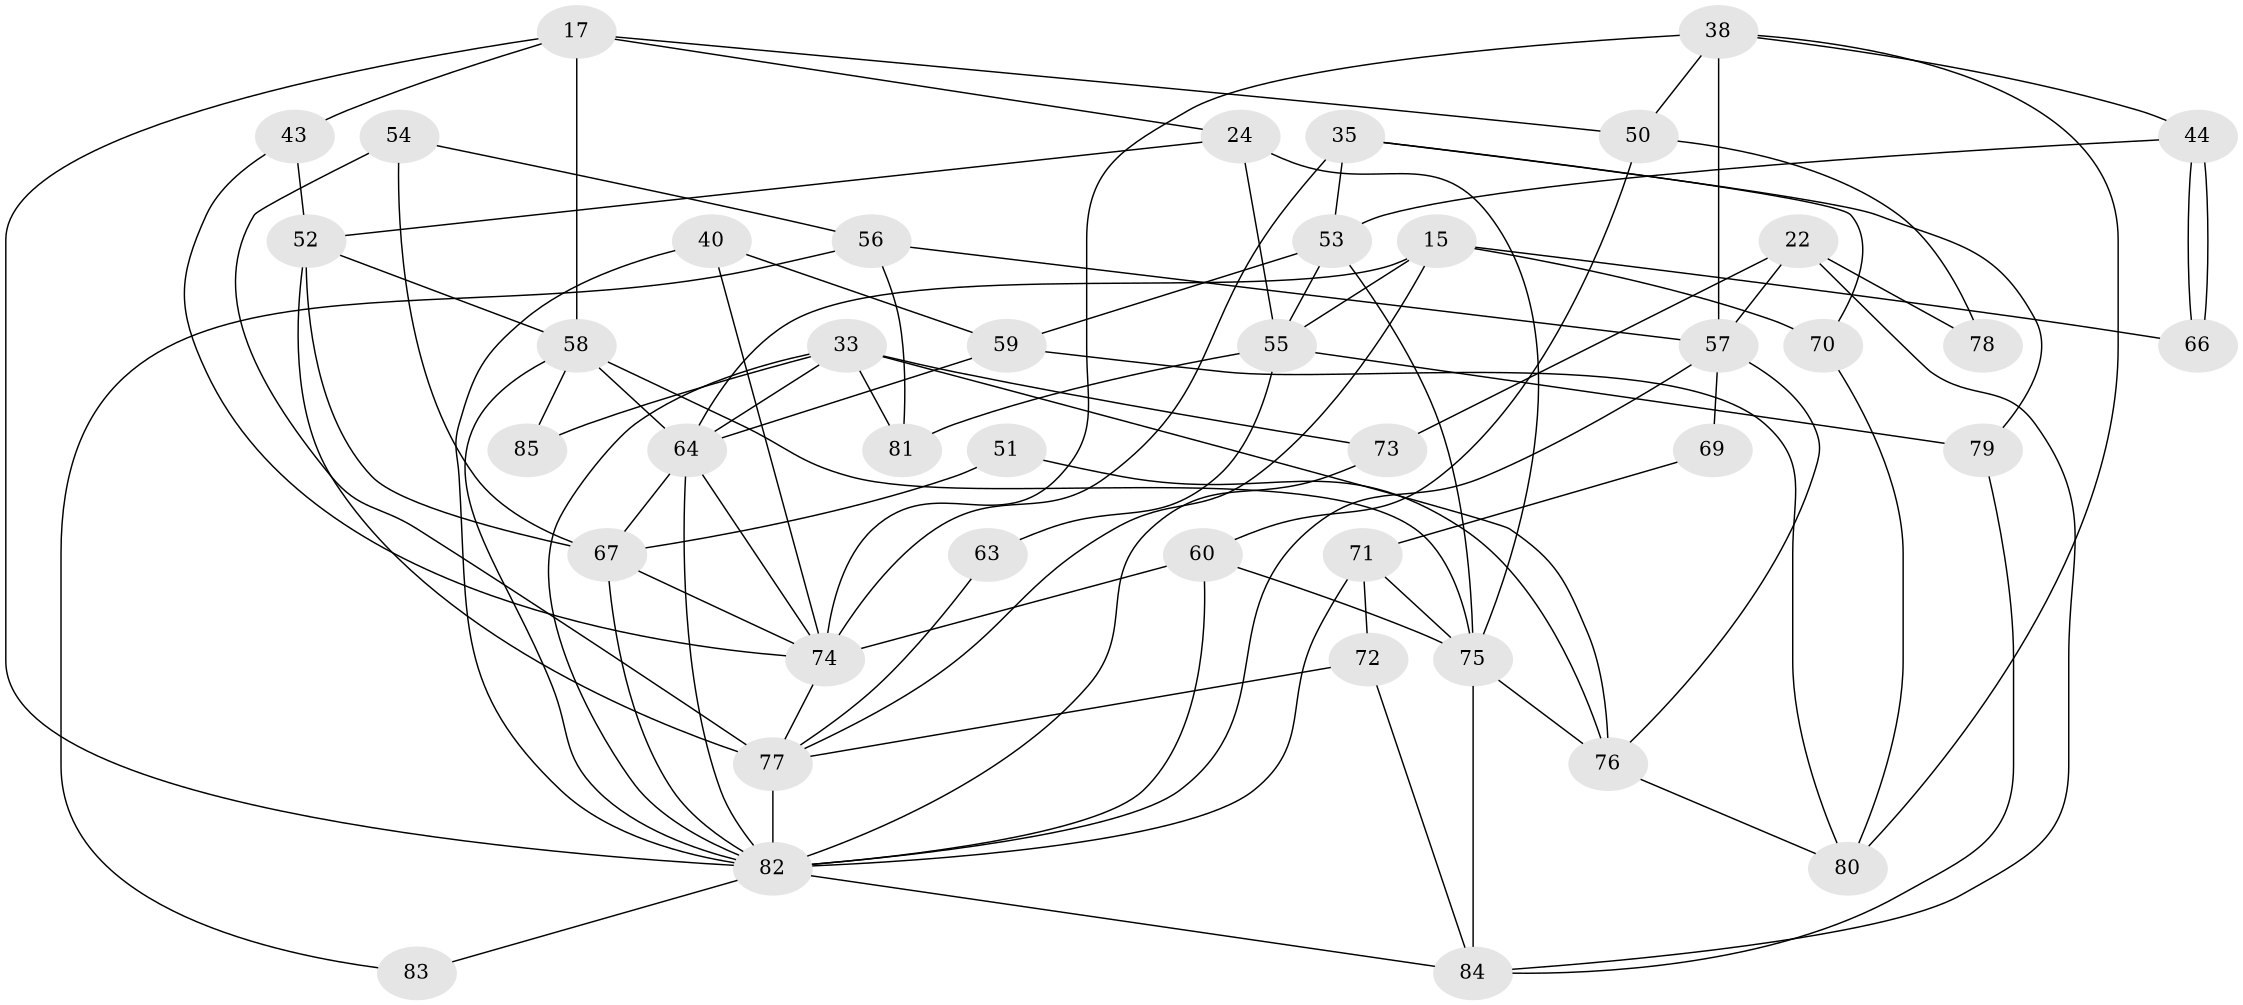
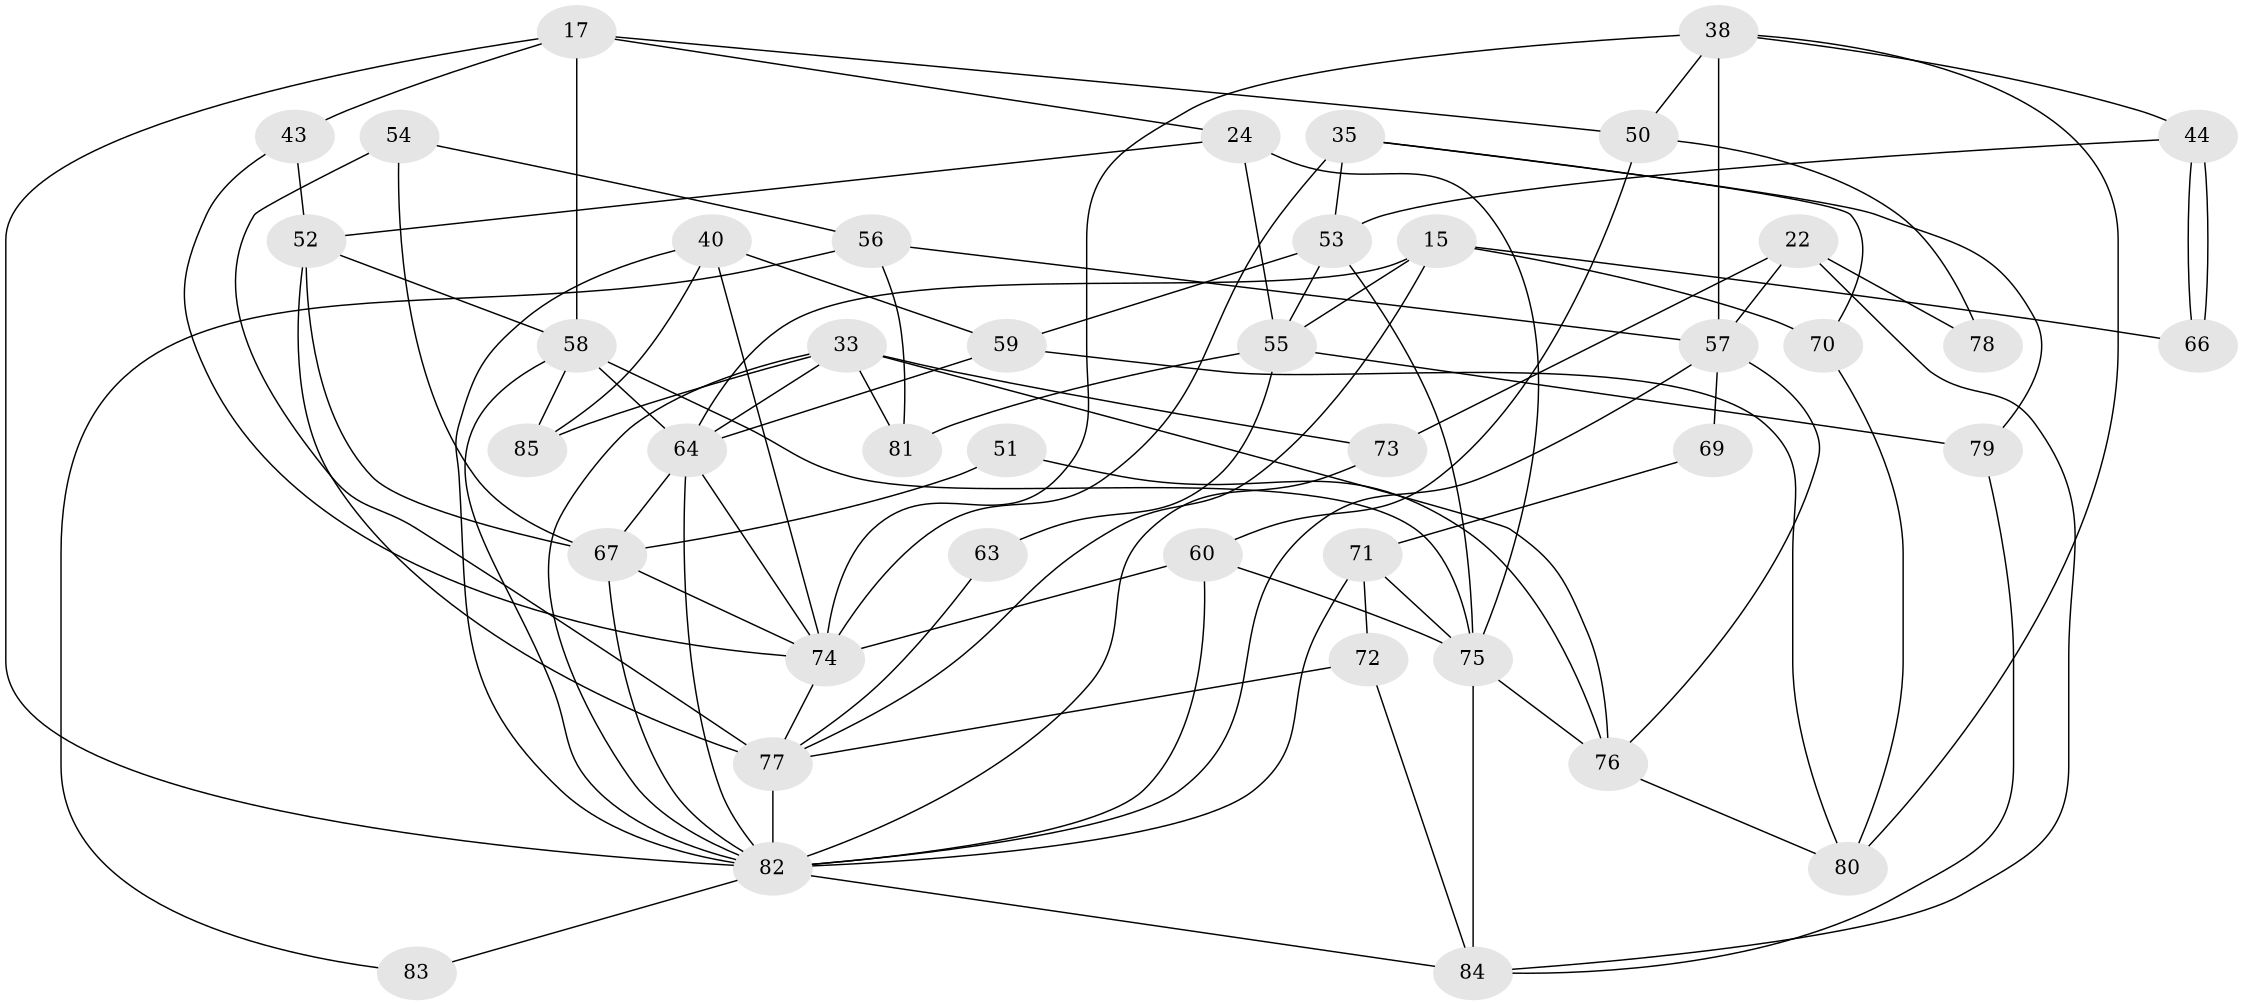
  graph {
    node [color=gray90 style=filled]
    15 [super="+12"]
    55 [super="+45"]
    64 [super="+29+48"]
    66 [super="+34+62"]
    70
    77 [super="+2+49"]
    81
    79
    63
    82 [super="+8+16+65"]
    74 [super="+39+68"]
    67 [super="+26"]
    80
    24 [super="+4+21"]
    52 [super="+41"]
    75 [super="+27+42"]
    17
    43 [super="+5"]
    50
    58 [super="+46"]
    78
    60 [super="+30"]
    85
    84
    83
    57 [super="+47"]
    76
    69
    22
    73
    33 [super="+13"]
    53 [super="+25"]
    59
    35
    38 [super="+3"]
    44
    40 [super="+14"]
    51
    54
    56
    71
    72
    15 -- 55
    15 -- 64 [weight=2]
    15 -- 66
    15 -- 70
    15 -- 77
    55 -- 81
    55 -- 79 [weight=2]
    55 -- 63
    64 -- 82 [weight=2]
    64 -- 74
    64 -- 67 [weight=2]
    70 -- 80
    77 -- 82 [weight=4]
    79 -- 84
    63 -- 77
    82 -- 84
    82 -- 83
    74 -- 77
    67 -- 82
    67 -- 74
    24 -- 55
    24 -- 52
    24 -- 75 [weight=3]
    52 -- 77 [weight=2]
    52 -- 67
    52 -- 58 [weight=2]
    75 -- 84
    75 -- 76
    17 -- 82 [weight=2]
    17 -- 24 [weight=2]
    17 -- 43
    17 -- 50
    17 -- 58
    43 -- 74
    43 -- 52
    50 -- 78
    50 -- 60
    58 -- 64 [weight=3]
    58 -- 82
    58 -- 75 [weight=2]
    58 -- 85
    60 -- 82 [weight=3]
    60 -- 74 [weight=3]
    60 -- 75 [weight=3]
    57 -- 82 [weight=2]
    57 -- 76
    57 -- 69
    76 -- 80
    69 -- 71
    22 -- 78
    22 -- 84
    22 -- 57
    22 -- 73
    73 -- 82
    33 -- 64
    33 -- 81
    33 -- 82 [weight=2]
    33 -- 85 [weight=2]
    33 -- 76
    33 -- 73 [weight=2]
    53 -- 55 [weight=2]
    53 -- 75
    53 -- 59
    59 -- 64
    59 -- 80
    35 -- 70
    35 -- 79
    35 -- 74
    35 -- 53 [weight=2]
    38 -- 74
    38 -- 80
    38 -- 50
    38 -- 57
    38 -- 44
    44 -- 66
    44 -- 66
    44 -- 53
    40 -- 82
    40 -- 74
+   40 -- 85
    40 -- 59
    51 -- 67
    51 -- 76
    54 -- 77
    54 -- 67
    54 -- 56
    56 -- 81
    56 -- 83
    56 -- 57
    71 -- 82
    71 -- 75
    71 -- 72
    72 -- 77
    72 -- 84
  }
